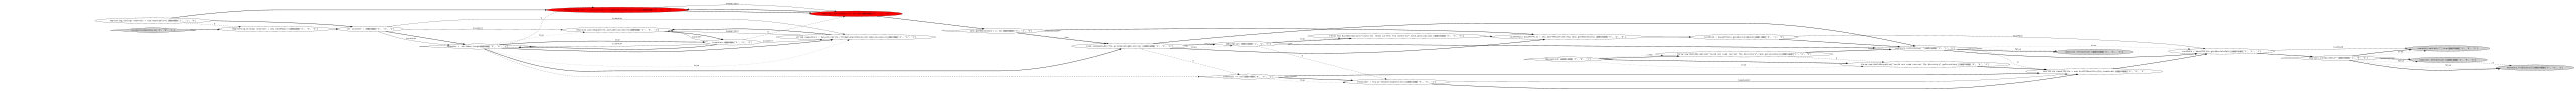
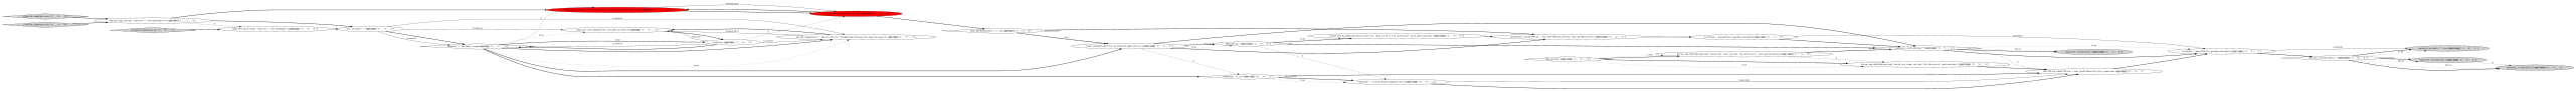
  digraph {
    fontname="Liberation Mono"
    rankdir=LR
    node [fillcolor=white fontname="Liberation Mono" shape=ellipse style=filled]
    edge [fontname="Liberation Mono" style=bold]
    n1 [fillcolor=red label="String newpattern = SelectorUtils.rtrimWildcardTokens(include)@@@5@@@['0', '1', '0']"]
    n2 [fillcolor=red label="newroots.put(newpattern,include)@@@6@@@['0', '1', '0']"]
    n3 [label="task.getRemotedir() == null@@@8@@@['0', '1', '0']" shape=diamond]
    n4 [label="task.setRemotedir(ftp.printWorkingDirectory())@@@10@@@['1', '1', '0']"]
    n5 [label="newroots.containsKey(\"\")@@@18@@@['1', '1', '0']" shape=diamond]
    n6 [label="AntFTPFile baseFTPFile = new AntFTPRootFile(ftp,task.getRemotedir())@@@16@@@['0', '1', '0']"]
    n7 [label="IOException e@@@12@@@['1', '1', '0']" shape=diamond]
    n8 [label="remotedir == null@@@10@@@['0', '0', '1']" shape=diamond]
    n9 [label="rootPath = baseFTPFile.getAbsolutePath()@@@19@@@['1', '1', '1']"]
    n10 [fillcolor=lightgray label="newroots.forEach(null)@@@22@@@['0', '1', '0']"]
    n11 [label="AntFTPFile baseFTPFile = new AntFTPRootFile(ftp,remotedir)@@@18@@@['0', '0', '1']"]
    n12 [label="rootPath = baseFTPFile.getAbsolutePath()@@@17@@@['0', '1', '0']"]
    n13 [label="remotedir = ftp.printWorkingDirectory()@@@12@@@['0', '0', '1']"]
    n14 [label="throw new BuildException(\"could not read current ftp directory\",task.getLocation())@@@13@@@['0', '1', '0']"]
    n15 [label="newroots.containsKey(\"\")@@@20@@@['1', '0', '1']" shape=diamond]
    n16 [fillcolor=lightgray label="scandir(rootPath,\"\",true)@@@21@@@['1', '0', '1']"]
    n17 [fillcolor=lightgray label="newroots.forEach(null)@@@24@@@['1', '0', '0']"]
    n18 [fillcolor=lightgray label="newroots.forEach(null)@@@24@@@['0', '0', '1']"]
+   n19 [fillcolor=lightgray label="checkIncludePatterns['1', '0', '0']" shape=diamond]
    n20 [label="Map<String,String> newroots = new Hashtable<>()@@@3@@@['1', '1', '0']"]
    n21 [label="int icounter = 0@@@4@@@['1', '0', '1']"]
    n22 [label="Map<String,String> newroots = new HashMap<>()@@@3@@@['0', '0', '1']"]
    n23 [label="throw new BuildException(\"could not read current ftp directory\",task.getLocation())@@@15@@@['1', '0', '0']"]
    n24 [label="throw new BuildException(\"could not read current ftp directory\",getLocation())@@@15@@@['0', '0', '1']"]
    n25 [label="newroots.put(newpattern,includes(icounter()@@@8@@@['1', '0', '1']"]
    n26 [label="icounter++@@@6@@@['1', '0', '1']"]
    n27 [label="icounter < includes.length@@@5@@@['1', '0', '1']" shape=diamond]
    n28 [label="String newpattern = SelectorUtils.rtrimWildcardTokens(includes(icounter()@@@7@@@['1', '0', '1']"]
+   n29 [fillcolor=lightgray label="checkIncludePatterns['0', '1', '0']" shape=diamond]
    n30 [fillcolor=lightgray label="checkIncludePatterns['0', '0', '1']" shape=diamond]
    n31 [label="IOException e@@@14@@@['1', '0', '1']" shape=diamond]
    n1 -> n2
    n1 -> n2 [label=newpattern style=solid]
    n2 -> n1
    n2 -> n3
    n3 -> n4 [label=true style=dotted]
    n3 -> n4
    n3 -> n6
    n4 -> n5
    n4 -> n6
    n4 -> n7 [label=true style=dotted]
    n4 -> n7
    n4 -> n8 [label=0 style=dashed]
    n5 -> n9
    n5 -> n9 [label=true style=dotted]
    n5 -> n10
    n5 -> n10 [label=false style=dotted]
    n5 -> n11 [label=0 style=dashed]
    n6 -> n12
    n7 -> n5
    n7 -> n13 [label=0 style=dashed]
    n7 -> n14
    n7 -> n14 [label=true style=dotted]
    n8 -> n11
    n8 -> n13
    n8 -> n13 [label=true style=dotted]
    n9 -> n15
    n9 -> n16 [label=rootPath style=solid]
    n11 -> n9
    n12 -> n5
    n12 -> n9 [label=rootPath style=solid]
    n13 -> n11 [label=remotedir style=solid]
    n13 -> n11
    n14 -> n6
    n15 -> n16 [label=true style=dotted]
    n15 -> n16
    n15 -> n17
    n15 -> n17 [label=false style=dotted]
    n15 -> n18 [label=false style=dotted]
    n15 -> n18
    n17 -> n18 [label=0 style=dashed]
+   n19 -> n20
    n20 -> n1
    n20 -> n21
    n20 -> n22 [label=0 style=dashed]
    n21 -> n25 [label=icounter style=solid]
    n21 -> n27 [label=icounter style=solid]
    n21 -> n27
    n21 -> n28 [label=icounter style=solid]
    n22 -> n21
    n23 -> n5
    n23 -> n24 [label=0 style=dashed]
    n24 -> n11
    n25 -> n26
    n26 -> n2 [label=0 style=dashed]
    n26 -> n25 [label=icounter style=solid]
    n26 -> n27 [label=icounter style=solid]
    n26 -> n27
    n26 -> n28 [label=icounter style=solid]
    n27 -> n1 [label=0 style=dashed]
    n27 -> n4
-   n27 -> n8 [style=dashed]
+   n27 -> n8
    n27 -> n25 [label=true style=dotted]
    n27 -> n26 [label=true]
    n27 -> n28 [label=true style=dotted]
    n27 -> n28
    n28 -> n25 [label=newpattern style=solid]
    n28 -> n25
+   n29 -> n20
    n30 -> n22
    n31 -> n23 [label=true style=dotted]
    n31 -> n23
    n31 -> n24
    n31 -> n24 [label=true style=dotted]
  }
